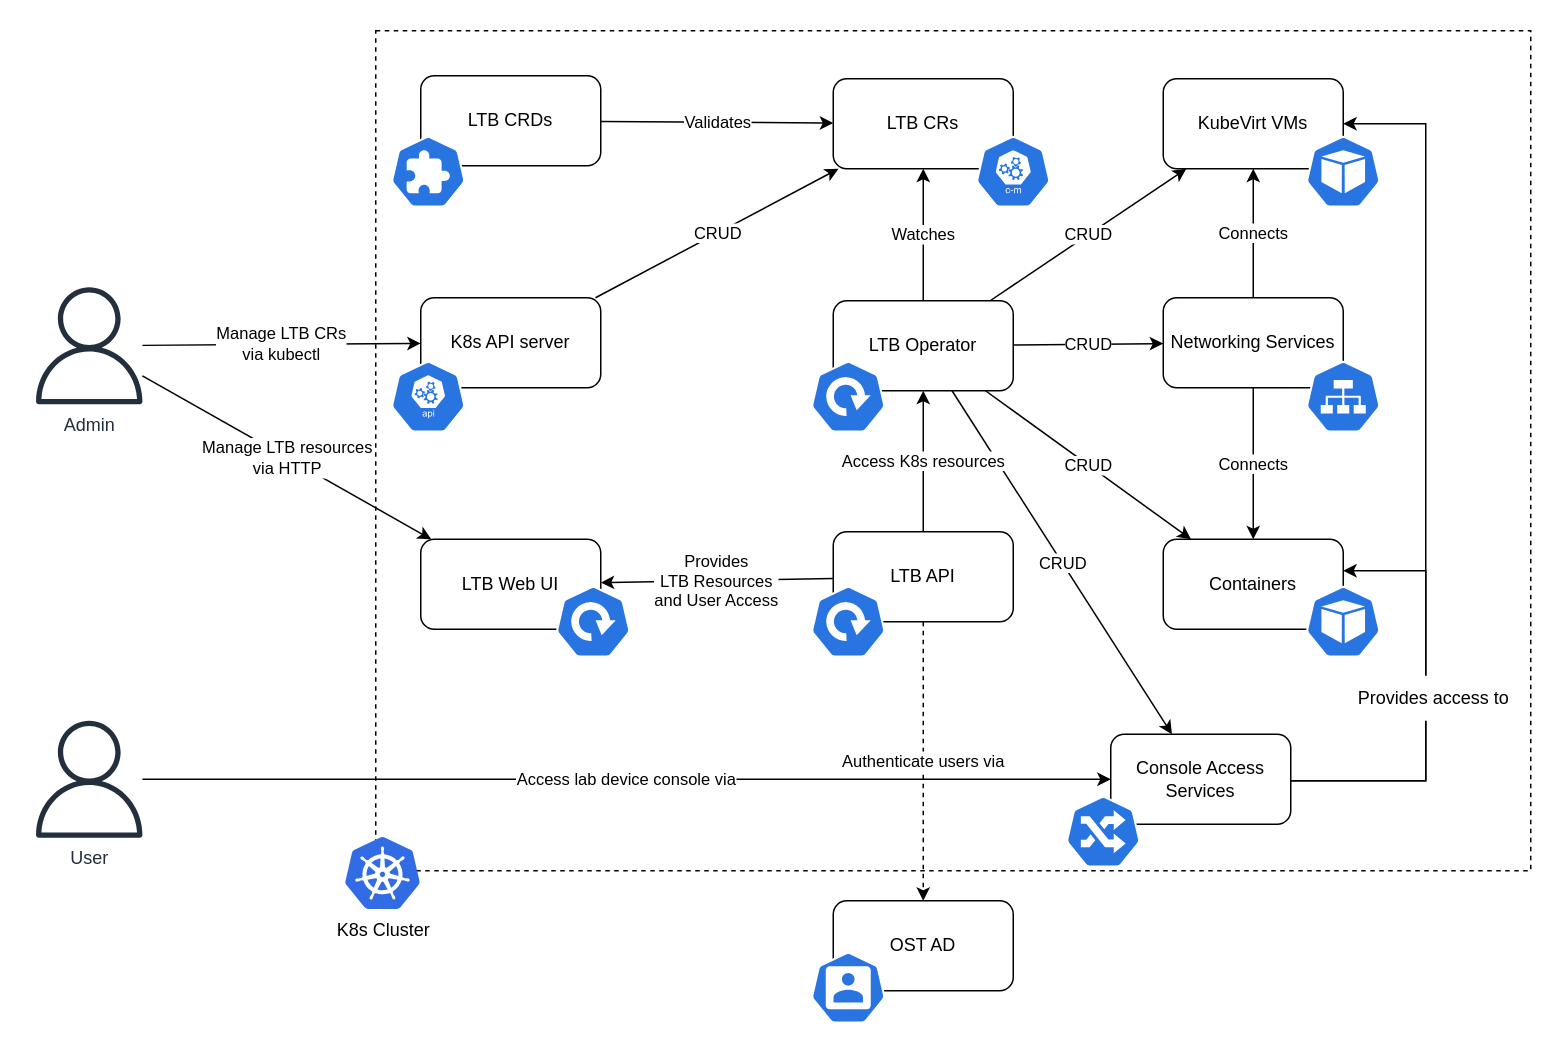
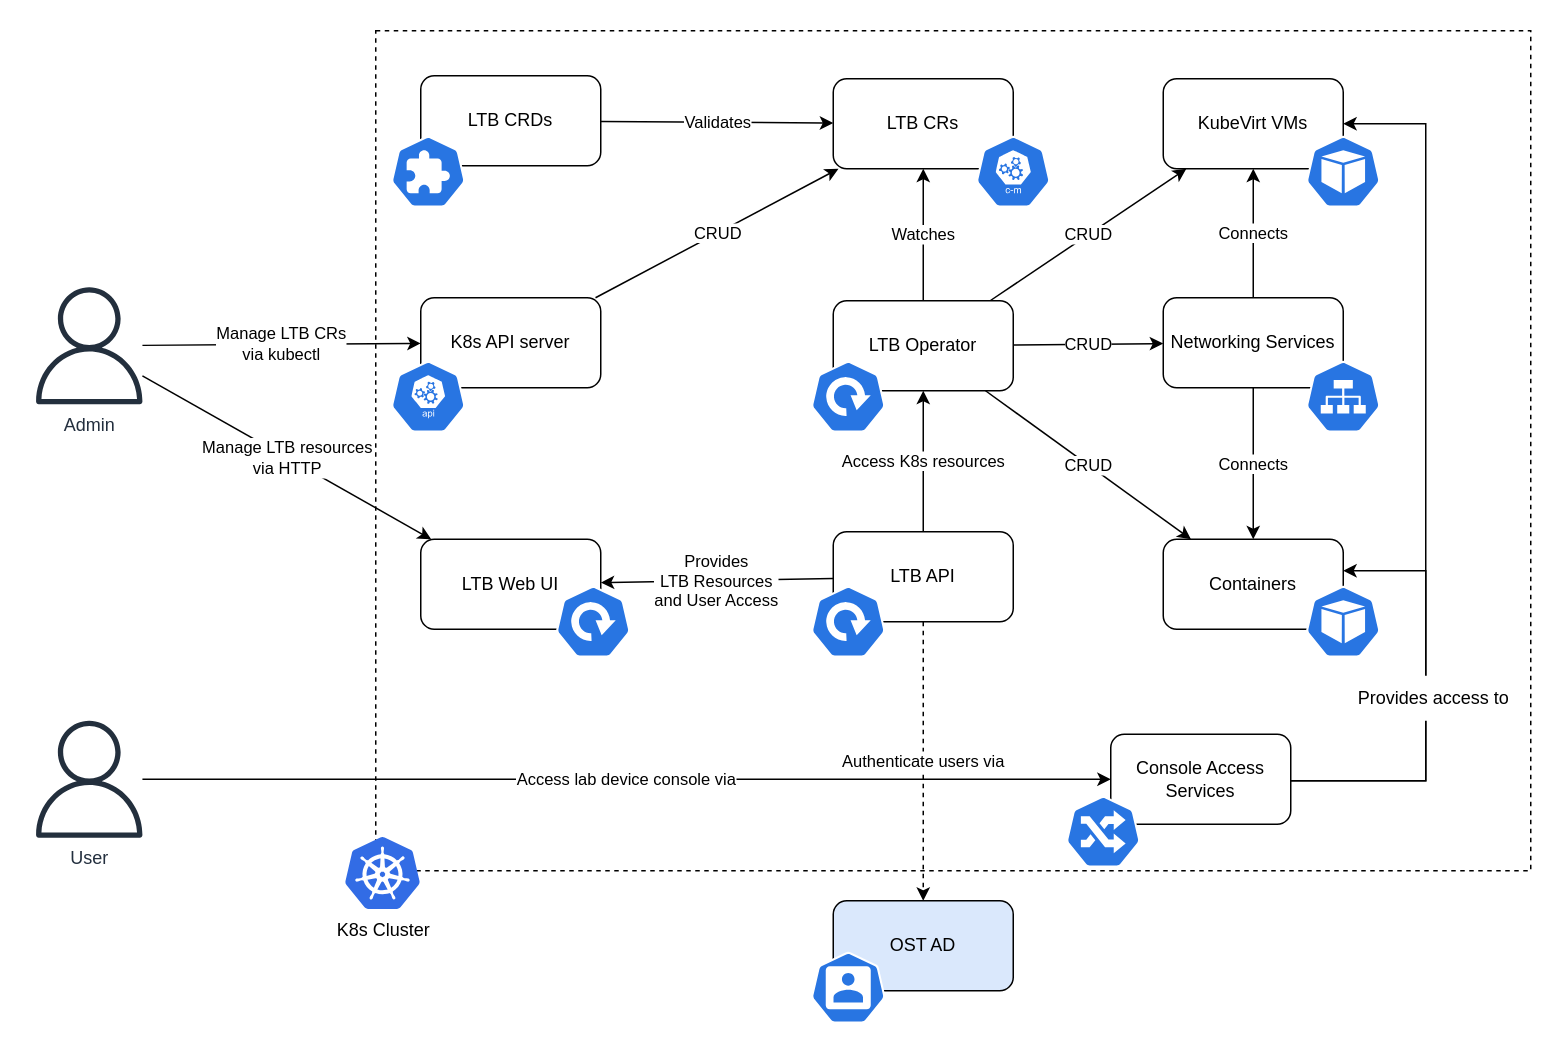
  <mxCell id="0" />
  <mxCell id="1" parent="0" />
  <mxCell id="2" value="" style="rounded=0;whiteSpace=wrap;html=1;dashed=1;fillColor=none;connectable=0;allowArrows=0;container=1;collapsible=0;recursiveResize=0;dropTarget=0;" parent="1" vertex="1"><mxGeometry x="250" y="20" width="770" height="560" as="geometry" /></mxCell>
  <mxCell id="3" value="Manage LTB CRs&lt;br&gt;via kubectl" style="rounded=0;orthogonalLoop=1;jettySize=auto;html=1;" parent="1" source="5" target="12" edge="1"><mxGeometry relative="1" as="geometry" /></mxCell>
  <mxCell id="4" value="Manage LTB resources&lt;br&gt;via HTTP" style="rounded=0;orthogonalLoop=1;jettySize=auto;html=1;" parent="1" source="5" target="23" edge="1"><mxGeometry relative="1" as="geometry" /></mxCell>
  <mxCell id="5" value="Admin" style="sketch=0;outlineConnect=0;fontColor=#232F3E;gradientColor=none;fillColor=#232F3D;strokeColor=none;dashed=0;verticalLabelPosition=bottom;verticalAlign=top;align=center;html=1;fontSize=12;fontStyle=0;aspect=fixed;pointerEvents=1;shape=mxgraph.aws4.user;" parent="1" vertex="1"><mxGeometry x="20" y="191" width="78" height="78" as="geometry" /></mxCell>
  <mxCell id="6" value="Access lab device console via" style="edgeStyle=orthogonalEdgeStyle;rounded=0;orthogonalLoop=1;jettySize=auto;html=1;" parent="1" source="7" target="27" edge="1"><mxGeometry relative="1" as="geometry" /></mxCell>
  <mxCell id="7" value="User" style="sketch=0;outlineConnect=0;fontColor=#232F3E;gradientColor=none;fillColor=#232F3D;strokeColor=none;dashed=0;verticalLabelPosition=bottom;verticalAlign=top;align=center;html=1;fontSize=12;fontStyle=0;aspect=fixed;pointerEvents=1;shape=mxgraph.aws4.user;" parent="1" vertex="1"><mxGeometry x="20" y="480" width="78" height="78" as="geometry" /></mxCell>
  <mxCell id="8" value="LTB CRs" style="rounded=1;whiteSpace=wrap;html=1;fillColor=default;" parent="1" vertex="1"><mxGeometry x="555" y="52" width="120" height="60" as="geometry" /></mxCell>
  <mxCell id="9" value="Validates" style="edgeStyle=none;rounded=0;orthogonalLoop=1;jettySize=auto;html=1;" parent="1" source="10" target="8" edge="1"><mxGeometry relative="1" as="geometry" /></mxCell>
  <mxCell id="10" value="LTB CRDs" style="rounded=1;whiteSpace=wrap;html=1;fillColor=default;" parent="1" vertex="1"><mxGeometry x="280" y="50" width="120" height="60" as="geometry" /></mxCell>
  <mxCell id="11" value="CRUD" style="edgeStyle=none;rounded=0;orthogonalLoop=1;jettySize=auto;html=1;" parent="1" source="12" target="8" edge="1"><mxGeometry relative="1" as="geometry" /></mxCell>
  <mxCell id="12" value="K8s API server" style="rounded=1;whiteSpace=wrap;html=1;fillColor=default;" parent="1" vertex="1"><mxGeometry x="280" y="198" width="120" height="60" as="geometry" /></mxCell>
  <mxCell id="13" value="Watches" style="edgeStyle=none;rounded=0;orthogonalLoop=1;jettySize=auto;html=1;" parent="1" source="18" target="8" edge="1"><mxGeometry relative="1" as="geometry" /></mxCell>
  <mxCell id="14" value="CRUD" style="edgeStyle=none;rounded=0;orthogonalLoop=1;jettySize=auto;html=1;" parent="1" source="18" target="25" edge="1"><mxGeometry relative="1" as="geometry" /></mxCell>
  <mxCell id="15" value="CRUD" style="edgeStyle=none;rounded=0;orthogonalLoop=1;jettySize=auto;html=1;" parent="1" source="18" target="24" edge="1"><mxGeometry relative="1" as="geometry" /></mxCell>
- <mxCell id="16" value="CRUD" style="edgeStyle=none;rounded=0;orthogonalLoop=1;jettySize=auto;html=1;" parent="1" source="18" target="27" edge="1"><mxGeometry relative="1" as="geometry" /></mxCell>
  <mxCell id="17" value="CRUD" style="rounded=0;orthogonalLoop=1;jettySize=auto;html=1;" parent="1" source="18" target="31" edge="1"><mxGeometry relative="1" as="geometry" /></mxCell>
  <mxCell id="18" value="LTB Operator" style="rounded=1;whiteSpace=wrap;html=1;fillColor=default;" parent="1" vertex="1"><mxGeometry x="555" y="200" width="120" height="60" as="geometry" /></mxCell>
  <mxCell id="19" value="Provides&lt;br&gt;LTB Resources&lt;br&gt;and User Access" style="edgeStyle=none;rounded=0;orthogonalLoop=1;jettySize=auto;html=1;" parent="1" source="22" target="23" edge="1"><mxGeometry relative="1" as="geometry" /></mxCell>
  <mxCell id="20" value="Access K8s resources" style="edgeStyle=none;rounded=0;orthogonalLoop=1;jettySize=auto;html=1;" parent="1" source="22" target="18" edge="1"><mxGeometry relative="1" as="geometry" /></mxCell>
  <mxCell id="21" value="Authenticate users via" style="edgeStyle=orthogonalEdgeStyle;rounded=0;orthogonalLoop=1;jettySize=auto;html=1;dashed=1;" edge="1" parent="1" source="22" target="45"><mxGeometry relative="1" as="geometry" /></mxCell>
  <mxCell id="22" value="LTB API" style="rounded=1;whiteSpace=wrap;html=1;fillColor=default;" parent="1" vertex="1"><mxGeometry x="555" y="354" width="120" height="60" as="geometry" /></mxCell>
  <mxCell id="23" value="LTB Web UI" style="rounded=1;whiteSpace=wrap;html=1;fillColor=default;" parent="1" vertex="1"><mxGeometry x="280" y="359" width="120" height="60" as="geometry" /></mxCell>
  <mxCell id="24" value="KubeVirt VMs" style="rounded=1;whiteSpace=wrap;html=1;fillColor=default;" parent="1" vertex="1"><mxGeometry x="775" y="52" width="120" height="60" as="geometry" /></mxCell>
  <mxCell id="25" value="Containers" style="rounded=1;whiteSpace=wrap;html=1;fillColor=default;" parent="1" vertex="1"><mxGeometry x="775" y="359" width="120" height="60" as="geometry" /></mxCell>
  <mxCell id="26" value="" style="edgeStyle=orthogonalEdgeStyle;rounded=0;orthogonalLoop=1;jettySize=auto;html=1;entryX=1;entryY=0.5;entryDx=0;entryDy=0;" parent="1" source="27" target="24" edge="1"><mxGeometry relative="1" as="geometry"><Array as="points"><mxPoint x="950" y="520" /><mxPoint x="950" y="82" /></Array></mxGeometry></mxCell>
  <mxCell id="27" value="Console Access Services" style="rounded=1;whiteSpace=wrap;html=1;fillColor=default;" parent="1" vertex="1"><mxGeometry x="740" y="489" width="120" height="60" as="geometry" /></mxCell>
  <mxCell id="28" value="K8s Cluster" style="sketch=0;aspect=fixed;html=1;points=[];align=center;image;fontSize=12;image=img/lib/mscae/Kubernetes.svg;fillColor=default;" parent="1" vertex="1"><mxGeometry x="230" y="558" width="50" height="48" as="geometry" /></mxCell>
  <mxCell id="29" value="Connects" style="edgeStyle=none;rounded=0;orthogonalLoop=1;jettySize=auto;html=1;" parent="1" source="31" target="25" edge="1"><mxGeometry relative="1" as="geometry" /></mxCell>
  <mxCell id="30" value="Connects" style="edgeStyle=none;rounded=0;orthogonalLoop=1;jettySize=auto;html=1;" parent="1" source="31" target="24" edge="1"><mxGeometry relative="1" as="geometry" /></mxCell>
  <mxCell id="31" value="Networking Services" style="rounded=1;whiteSpace=wrap;html=1;fillColor=default;" parent="1" vertex="1"><mxGeometry x="775" y="198" width="120" height="60" as="geometry" /></mxCell>
  <mxCell id="32" value="" style="edgeStyle=orthogonalEdgeStyle;rounded=0;orthogonalLoop=1;jettySize=auto;html=1;" parent="1" source="27" target="25" edge="1"><mxGeometry relative="1" as="geometry"><mxPoint x="905" y="530.053" as="sourcePoint" /><mxPoint x="905" y="92" as="targetPoint" /><Array as="points"><mxPoint x="950" y="520" /><mxPoint x="950" y="380" /></Array></mxGeometry></mxCell>
  <mxCell id="33" value="Provides access to" style="text;html=1;align=center;verticalAlign=middle;resizable=0;points=[];autosize=1;strokeColor=none;fillColor=default;connectable=0;allowArrows=0;" parent="1" vertex="1"><mxGeometry x="895" y="450" width="120" height="30" as="geometry" /></mxCell>
  <mxCell id="34" value="" style="sketch=0;html=1;dashed=0;whitespace=wrap;fillColor=#2875E2;strokeColor=#ffffff;points=[[0.005,0.63,0],[0.1,0.2,0],[0.9,0.2,0],[0.5,0,0],[0.995,0.63,0],[0.72,0.99,0],[0.5,1,0],[0.28,0.99,0]];verticalLabelPosition=bottom;align=center;verticalAlign=top;shape=mxgraph.kubernetes.icon;prIcon=api;rounded=0;" parent="1" vertex="1"><mxGeometry x="260" y="240" width="50" height="48" as="geometry" /></mxCell>
  <mxCell id="35" value="" style="sketch=0;html=1;dashed=0;whitespace=wrap;fillColor=#2875E2;strokeColor=#ffffff;points=[[0.005,0.63,0],[0.1,0.2,0],[0.9,0.2,0],[0.5,0,0],[0.995,0.63,0],[0.72,0.99,0],[0.5,1,0],[0.28,0.99,0]];verticalLabelPosition=bottom;align=center;verticalAlign=top;shape=mxgraph.kubernetes.icon;prIcon=deploy;rounded=0;" parent="1" vertex="1"><mxGeometry x="540" y="390" width="50" height="48" as="geometry" /></mxCell>
  <mxCell id="36" value="" style="sketch=0;html=1;dashed=0;whitespace=wrap;fillColor=#2875E2;strokeColor=#ffffff;points=[[0.005,0.63,0],[0.1,0.2,0],[0.9,0.2,0],[0.5,0,0],[0.995,0.63,0],[0.72,0.99,0],[0.5,1,0],[0.28,0.99,0]];verticalLabelPosition=bottom;align=center;verticalAlign=top;shape=mxgraph.kubernetes.icon;prIcon=crd;rounded=0;" parent="1" vertex="1"><mxGeometry x="260" y="90" width="50" height="48" as="geometry" /></mxCell>
  <mxCell id="37" value="" style="sketch=0;html=1;dashed=0;whitespace=wrap;fillColor=#2875E2;strokeColor=#ffffff;points=[[0.005,0.63,0],[0.1,0.2,0],[0.9,0.2,0],[0.5,0,0],[0.995,0.63,0],[0.72,0.99,0],[0.5,1,0],[0.28,0.99,0]];verticalLabelPosition=bottom;align=center;verticalAlign=top;shape=mxgraph.kubernetes.icon;prIcon=svc;rounded=0;" parent="1" vertex="1"><mxGeometry x="870" y="240" width="50" height="48" as="geometry" /></mxCell>
  <mxCell id="38" value="" style="sketch=0;html=1;dashed=0;whitespace=wrap;fillColor=#2875E2;strokeColor=#ffffff;points=[[0.005,0.63,0],[0.1,0.2,0],[0.9,0.2,0],[0.5,0,0],[0.995,0.63,0],[0.72,0.99,0],[0.5,1,0],[0.28,0.99,0]];verticalLabelPosition=bottom;align=center;verticalAlign=top;shape=mxgraph.kubernetes.icon;prIcon=pod;rounded=0;" parent="1" vertex="1"><mxGeometry x="870" y="90" width="50" height="48" as="geometry" /></mxCell>
  <mxCell id="39" value="" style="sketch=0;html=1;dashed=0;whitespace=wrap;fillColor=#2875E2;strokeColor=#ffffff;points=[[0.005,0.63,0],[0.1,0.2,0],[0.9,0.2,0],[0.5,0,0],[0.995,0.63,0],[0.72,0.99,0],[0.5,1,0],[0.28,0.99,0]];verticalLabelPosition=bottom;align=center;verticalAlign=top;shape=mxgraph.kubernetes.icon;prIcon=pod;rounded=0;" parent="1" vertex="1"><mxGeometry x="870" y="390" width="50" height="48" as="geometry" /></mxCell>
  <mxCell id="40" value="" style="sketch=0;html=1;dashed=0;whitespace=wrap;fillColor=#2875E2;strokeColor=#ffffff;points=[[0.005,0.63,0],[0.1,0.2,0],[0.9,0.2,0],[0.5,0,0],[0.995,0.63,0],[0.72,0.99,0],[0.5,1,0],[0.28,0.99,0]];verticalLabelPosition=bottom;align=center;verticalAlign=top;shape=mxgraph.kubernetes.icon;prIcon=deploy;rounded=0;" parent="1" vertex="1"><mxGeometry x="370" y="390" width="50" height="48" as="geometry" /></mxCell>
  <mxCell id="41" value="" style="sketch=0;html=1;dashed=0;whitespace=wrap;fillColor=#2875E2;strokeColor=#ffffff;points=[[0.005,0.63,0],[0.1,0.2,0],[0.9,0.2,0],[0.5,0,0],[0.995,0.63,0],[0.72,0.99,0],[0.5,1,0],[0.28,0.99,0]];verticalLabelPosition=bottom;align=center;verticalAlign=top;shape=mxgraph.kubernetes.icon;prIcon=deploy;rounded=0;" parent="1" vertex="1"><mxGeometry x="540" y="240" width="50" height="48" as="geometry" /></mxCell>
  <mxCell id="42" value="" style="sketch=0;html=1;dashed=0;whitespace=wrap;fillColor=#2875E2;strokeColor=#ffffff;points=[[0.005,0.63,0],[0.1,0.2,0],[0.9,0.2,0],[0.5,0,0],[0.995,0.63,0],[0.72,0.99,0],[0.5,1,0],[0.28,0.99,0]];verticalLabelPosition=bottom;align=center;verticalAlign=top;shape=mxgraph.kubernetes.icon;prIcon=ing;rounded=0;" parent="1" vertex="1"><mxGeometry x="710" y="530" width="50" height="48" as="geometry" /></mxCell>
  <mxCell id="43" value="" style="sketch=0;html=1;dashed=0;whitespace=wrap;fillColor=#2875E2;strokeColor=#ffffff;points=[[0.005,0.63,0],[0.1,0.2,0],[0.9,0.2,0],[0.5,0,0],[0.995,0.63,0],[0.72,0.99,0],[0.5,1,0],[0.28,0.99,0]];verticalLabelPosition=bottom;align=center;verticalAlign=top;shape=mxgraph.kubernetes.icon;prIcon=c_m;rounded=0;" parent="1" vertex="1"><mxGeometry x="650" y="90" width="50" height="48" as="geometry" /></mxCell>
  <mxCell id="44" value="" style="group" vertex="1" connectable="0" parent="1"><mxGeometry x="540" y="600" width="135" height="82" as="geometry" /></mxCell>
- <mxCell id="45" value="OST AD" style="rounded=1;whiteSpace=wrap;html=1;" vertex="1" parent="44"><mxGeometry x="15" width="120" height="60" as="geometry" /></mxCell>
+ <mxCell id="45" value="OST AD" style="rounded=1;whiteSpace=wrap;html=1;fillColor=#dae8fc;" vertex="1" parent="44"><mxGeometry x="15" width="120" height="60" as="geometry" /></mxCell>
  <mxCell id="46" value="" style="sketch=0;html=1;dashed=0;whitespace=wrap;fillColor=#2875E2;strokeColor=#ffffff;points=[[0.005,0.63,0],[0.1,0.2,0],[0.9,0.2,0],[0.5,0,0],[0.995,0.63,0],[0.72,0.99,0],[0.5,1,0],[0.28,0.99,0]];verticalLabelPosition=bottom;align=center;verticalAlign=top;shape=mxgraph.kubernetes.icon;prIcon=user;rounded=0;" parent="44" vertex="1"><mxGeometry y="34" width="50" height="48" as="geometry" /></mxCell>
